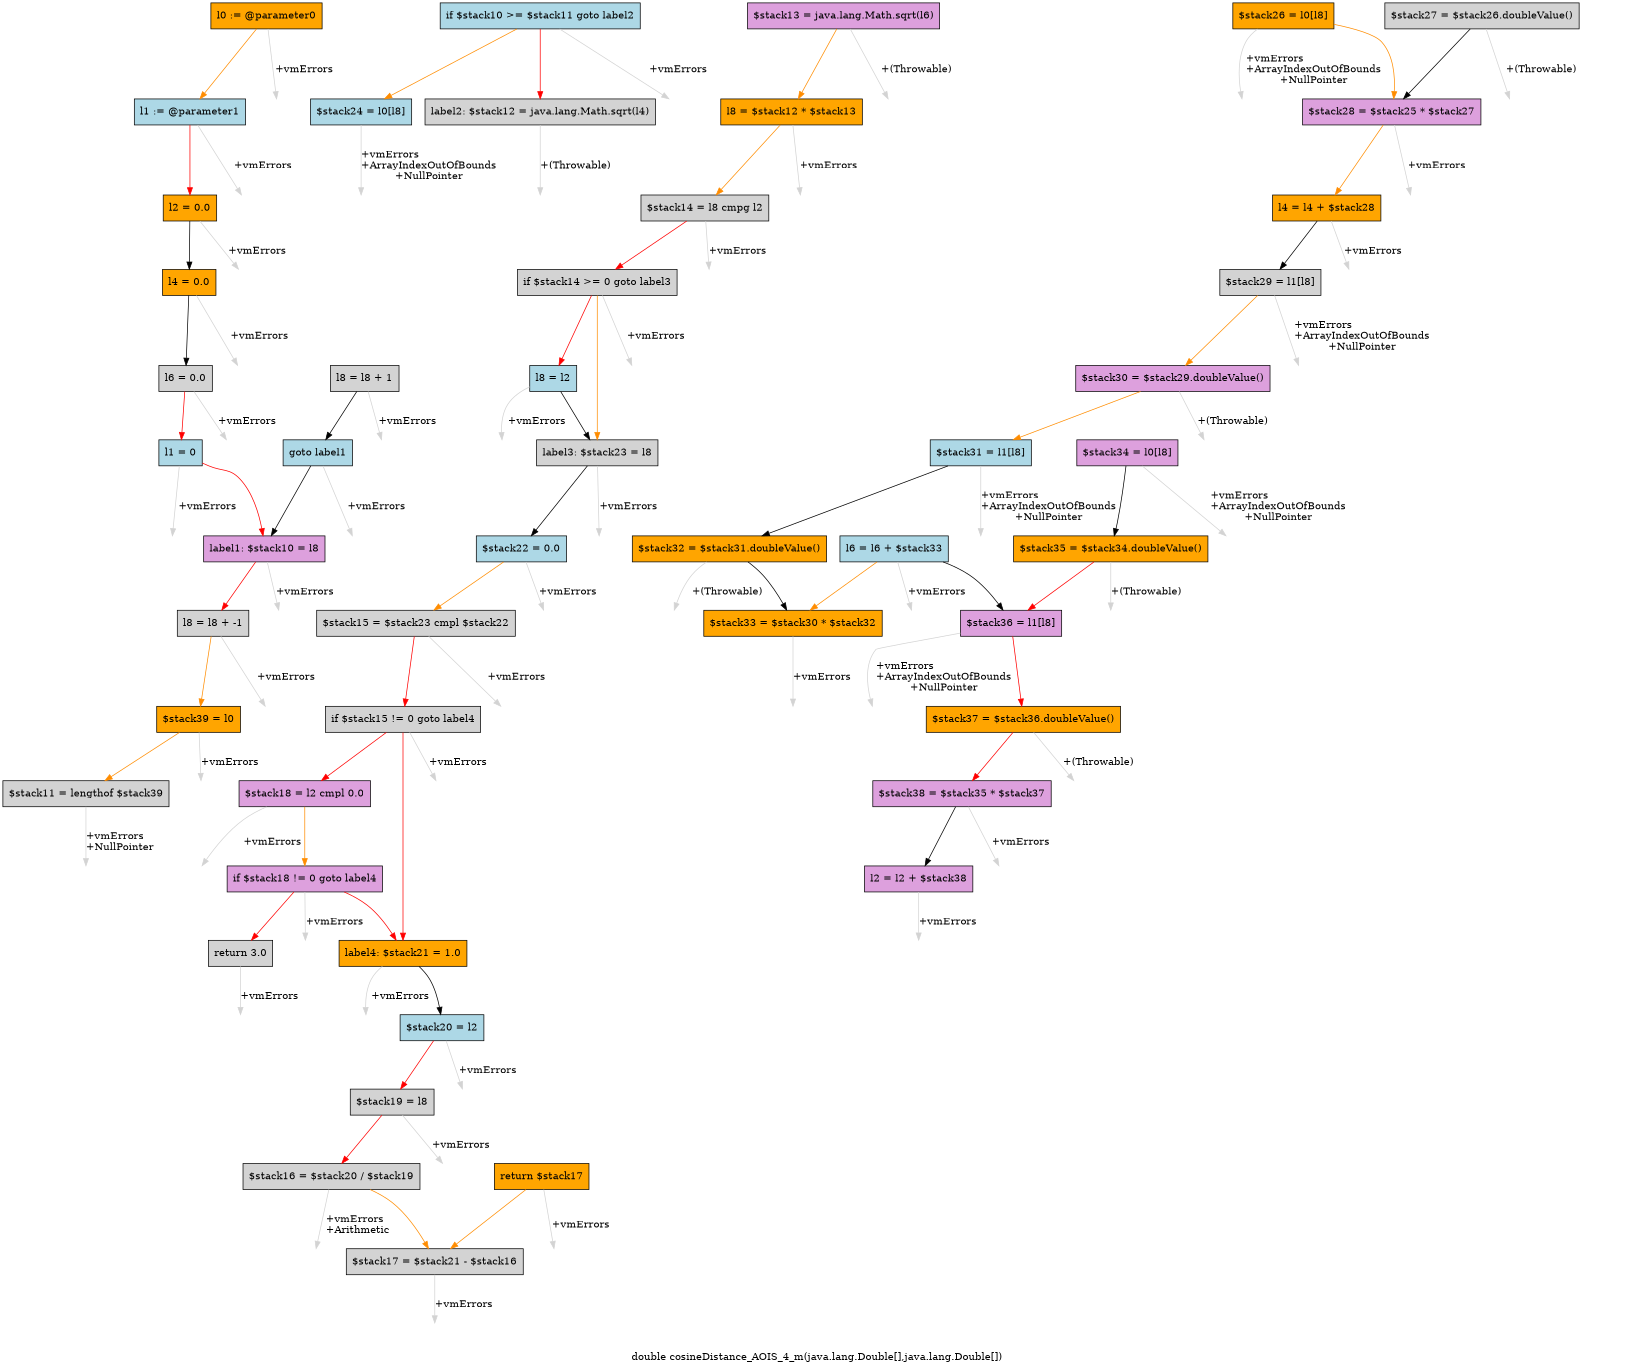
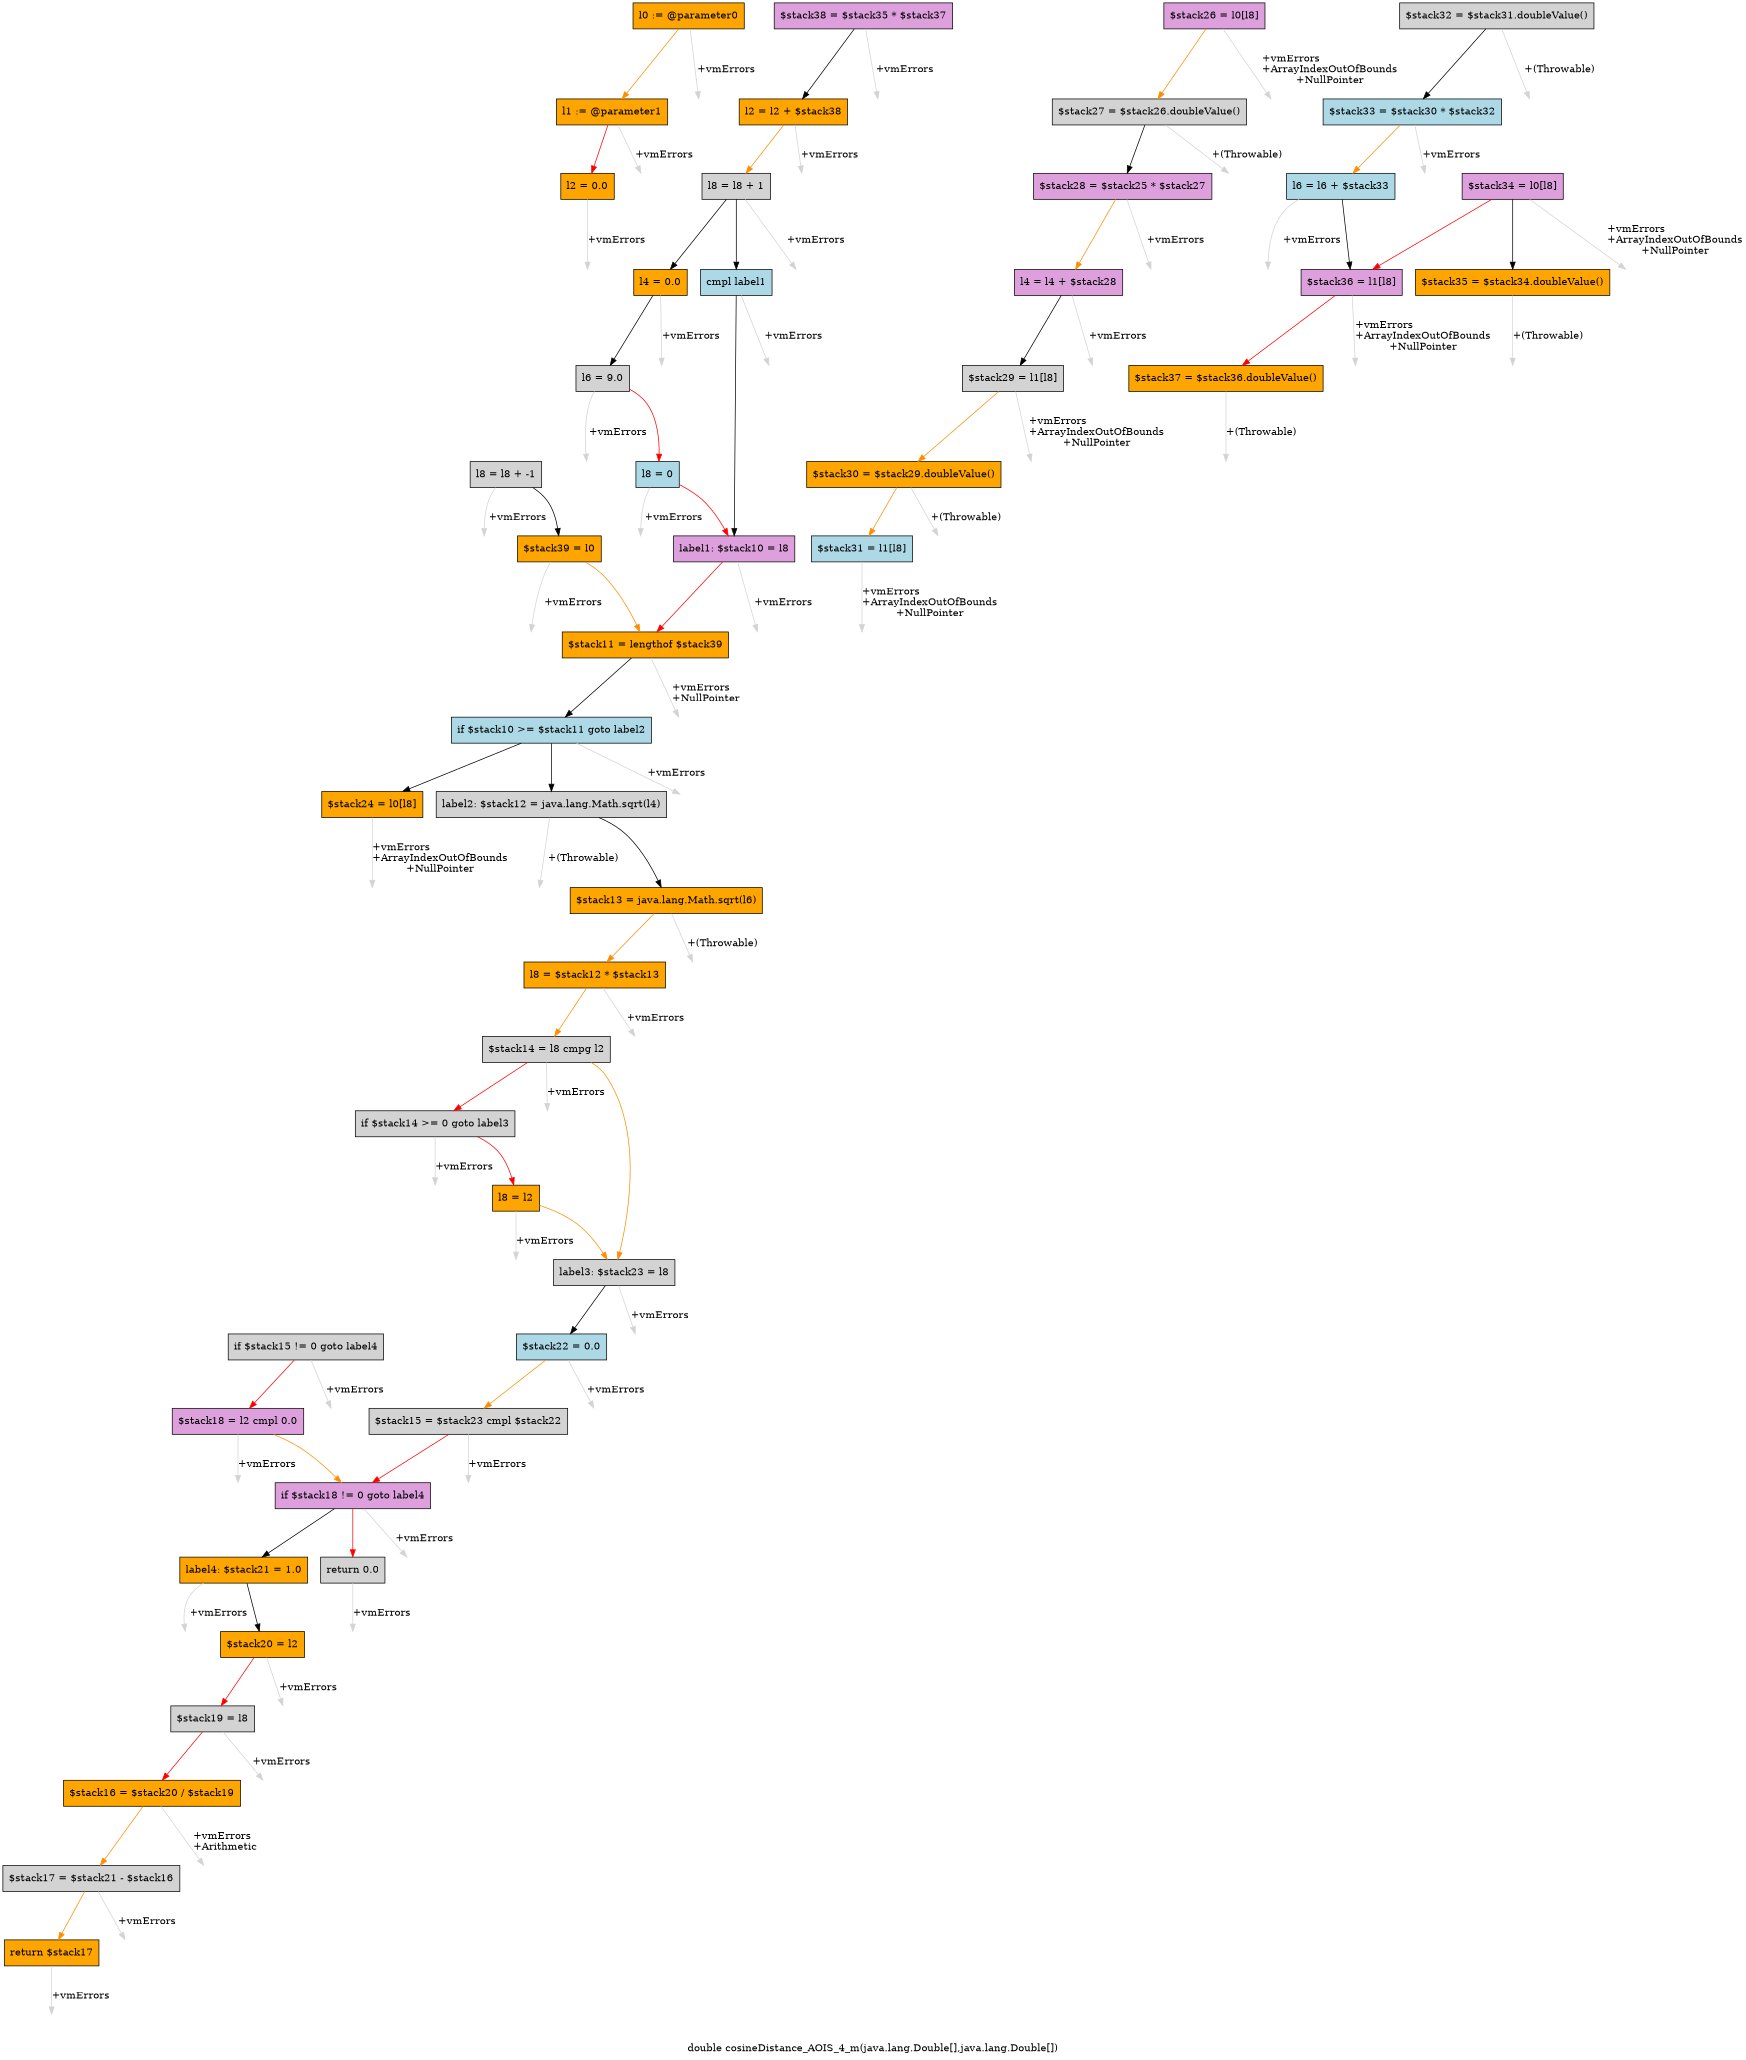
  digraph {
    label="double cosineDistance_AOIS_4_m(java.lang.Double[],java.lang.Double[])"
    node [shape=box style=invis]
    edge [color=lightgray]
    n1 [fillcolor=orange label="l0 := @parameter0" style=filled]
-   n2 [fillcolor=lightblue label="l1 := @parameter1" style=filled]
+   n2 [fillcolor=orange label="l1 := @parameter1" style=filled]
    n3 [label=Esc]
    n4 [fillcolor=orange label="l2 = 0.0" style=filled]
    n5 [label=Esc]
    n6 [fillcolor=orange label="l4 = 0.0" style=filled]
    n7 [label=Esc]
-   n8 [fillcolor=lightgrey label="l6 = 0.0" style=filled]
+   n8 [fillcolor=lightgrey label="l6 = 9.0" style=filled]
    n9 [label=Esc]
-   n10 [fillcolor=lightblue label="l1 = 0" style=filled]
+   n10 [fillcolor=lightblue label="l8 = 0" style=filled]
    n11 [label=Esc]
    n12 [fillcolor=plum label="label1: $stack10 = l8" style=filled]
    n13 [label=Esc]
    n14 [fillcolor=lightgrey label="l8 = l8 + -1" style=filled]
    n15 [label=Esc]
    n16 [fillcolor=orange label="$stack39 = l0" style=filled]
    n17 [label=Esc]
-   n18 [fillcolor=lightgrey label="$stack11 = lengthof $stack39" style=filled]
+   n18 [fillcolor=orange label="$stack11 = lengthof $stack39" style=filled]
    n19 [label=Esc]
    n20 [fillcolor=lightblue label="if $stack10 >= $stack11 goto label2" style=filled]
    n21 [label=Esc]
-   n22 [fillcolor=lightblue label="$stack24 = l0[l8]" style=filled]
+   n22 [fillcolor=orange label="$stack24 = l0[l8]" style=filled]
    n23 [fillcolor=lightgrey label="label2: $stack12 = java.lang.Math.sqrt(l4)" style=filled]
    n24 [label=Esc]
    n25 [label=Esc]
-   n26 [fillcolor=plum label="$stack13 = java.lang.Math.sqrt(l6)" style=filled]
+   n26 [fillcolor=orange label="$stack13 = java.lang.Math.sqrt(l6)" style=filled]
    n27 [label=Esc]
    n28 [fillcolor=orange label="l8 = $stack12 * $stack13" style=filled]
    n29 [label=Esc]
-   n30 [fillcolor=orange label="$stack26 = l0[l8]" style=filled]
+   n30 [fillcolor=plum label="$stack26 = l0[l8]" style=filled]
    n31 [fillcolor=lightgrey label="$stack27 = $stack26.doubleValue()" style=filled]
    n32 [label=Esc]
    n33 [label=Esc]
    n34 [fillcolor=plum label="$stack28 = $stack25 * $stack27" style=filled]
    n35 [label=Esc]
-   n36 [fillcolor=orange label="l4 = l4 + $stack28" style=filled]
+   n36 [fillcolor=plum label="l4 = l4 + $stack28" style=filled]
    n37 [label=Esc]
    n38 [fillcolor=lightgrey label="$stack29 = l1[l8]" style=filled]
    n39 [label=Esc]
-   n40 [fillcolor=plum label="$stack30 = $stack29.doubleValue()" style=filled]
+   n40 [fillcolor=orange label="$stack30 = $stack29.doubleValue()" style=filled]
    n41 [label=Esc]
    n42 [fillcolor=lightblue label="$stack31 = l1[l8]" style=filled]
    n43 [label=Esc]
-   n44 [fillcolor=orange label="$stack32 = $stack31.doubleValue()" style=filled]
+   n44 [fillcolor=lightgrey label="$stack32 = $stack31.doubleValue()" style=filled]
    n45 [label=Esc]
-   n46 [fillcolor=orange label="$stack33 = $stack30 * $stack32" style=filled]
+   n46 [fillcolor=lightblue label="$stack33 = $stack30 * $stack32" style=filled]
    n47 [label=Esc]
    n48 [fillcolor=lightblue label="l6 = l6 + $stack33" style=filled]
    n49 [label=Esc]
    n50 [label=Esc]
    n51 [fillcolor=plum label="$stack36 = l1[l8]" style=filled]
    n52 [fillcolor=plum label="$stack34 = l0[l8]" style=filled]
    n53 [fillcolor=orange label="$stack35 = $stack34.doubleValue()" style=filled]
    n54 [label=Esc]
    n55 [label=Esc]
    n56 [fillcolor=orange label="$stack37 = $stack36.doubleValue()" style=filled]
    n57 [label=Esc]
    n58 [fillcolor=plum label="$stack38 = $stack35 * $stack37" style=filled]
    n59 [label=Esc]
-   n60 [fillcolor=plum label="l2 = l2 + $stack38" style=filled]
+   n60 [fillcolor=orange label="l2 = l2 + $stack38" style=filled]
    n61 [label=Esc]
    n62 [fillcolor=lightgrey label="l8 = l8 + 1" style=filled]
    n63 [label=Esc]
-   n64 [fillcolor=lightblue label="goto label1" style=filled]
+   n64 [fillcolor=lightblue label="cmpl label1" style=filled]
    n65 [label=Esc]
    n66 [label=Esc]
    n67 [fillcolor=lightgrey label="$stack14 = l8 cmpg l2" style=filled]
    n68 [label=Esc]
    n69 [fillcolor=lightgrey label="if $stack14 >= 0 goto label3" style=filled]
    n70 [label=Esc]
-   n71 [fillcolor=lightblue label="l8 = l2" style=filled]
+   n71 [fillcolor=orange label="l8 = l2" style=filled]
    n72 [fillcolor=lightgrey label="label3: $stack23 = l8" style=filled]
    n73 [label=Esc]
    n74 [label=Esc]
    n75 [fillcolor=lightblue label="$stack22 = 0.0" style=filled]
    n76 [label=Esc]
    n77 [fillcolor=lightgrey label="$stack15 = $stack23 cmpl $stack22" style=filled]
    n78 [label=Esc]
    n79 [fillcolor=lightgrey label="if $stack15 != 0 goto label4" style=filled]
    n80 [label=Esc]
    n81 [fillcolor=plum label="$stack18 = l2 cmpl 0.0" style=filled]
    n82 [fillcolor=orange label="label4: $stack21 = 1.0" style=filled]
    n83 [label=Esc]
    n84 [fillcolor=plum label="if $stack18 != 0 goto label4" style=filled]
    n85 [label=Esc]
-   n86 [fillcolor=lightblue label="$stack20 = l2" style=filled]
+   n86 [fillcolor=orange label="$stack20 = l2" style=filled]
    n87 [label=Esc]
-   n88 [fillcolor=lightgrey label="return 3.0" style=filled]
+   n88 [fillcolor=lightgrey label="return 0.0" style=filled]
    n89 [label=Esc]
    n90 [fillcolor=lightgrey label="$stack19 = l8" style=filled]
    n91 [label=Esc]
    n92 [label=Esc]
-   n93 [fillcolor=lightgrey label="$stack16 = $stack20 / $stack19" style=filled]
+   n93 [fillcolor=orange label="$stack16 = $stack20 / $stack19" style=filled]
    n94 [label=Esc]
    n95 [fillcolor=lightgrey label="$stack17 = $stack21 - $stack16" style=filled]
    n96 [label=Esc]
    n97 [fillcolor=orange label="return $stack17" style=filled]
    n98 [label=Esc]
    n99 [label=Esc]
    n1 -> n2 [color=darkorange]
    n1 -> n3 [label="\l+vmErrors"]
    n2 -> n4 [color=red]
    n2 -> n5 [label="\l+vmErrors"]
-   n4 -> n6 [color=black]
+   n62 -> n6 [color=black]
    n4 -> n7 [label="\l+vmErrors"]
    n6 -> n8 [color=black]
    n6 -> n9 [label="\l+vmErrors"]
    n8 -> n10 [color=red]
    n8 -> n11 [label="\l+vmErrors"]
    n10 -> n12 [color=red]
    n10 -> n13 [label="\l+vmErrors"]
-   n12 -> n14 [color=red]
+   n12 -> n18 [color=red]
    n12 -> n15 [label="\l+vmErrors"]
-   n14 -> n16 [color=darkorange]
+   n14 -> n16 [color=black]
    n14 -> n17 [label="\l+vmErrors"]
    n16 -> n18 [color=darkorange]
    n16 -> n19 [label="\l+vmErrors"]
+   n18 -> n20 [color=black]
    n18 -> n21 [label="\l+vmErrors\l+NullPointer"]
-   n20 -> n22 [color=darkorange]
-   n20 -> n23 [color=red]
+   n20 -> n22 [color=black]
+   n20 -> n23 [color=black]
    n20 -> n24 [label="\l+vmErrors"]
    n22 -> n25 [label="\l+vmErrors\l+ArrayIndexOutOfBounds\l+NullPointer"]
+   n23 -> n26 [color=black]
    n23 -> n27 [label="\l+(Throwable)"]
    n26 -> n28 [color=darkorange]
    n26 -> n29 [label="\l+(Throwable)"]
    n28 -> n67 [color=darkorange]
    n28 -> n68 [label="\l+vmErrors"]
-   n30 -> n34 [color=darkorange]
+   n30 -> n31 [color=darkorange]
    n30 -> n32 [label="\l+vmErrors\l+ArrayIndexOutOfBounds\l+NullPointer"]
    n31 -> n34 [color=black]
    n31 -> n35 [label="\l+(Throwable)"]
    n34 -> n36 [color=darkorange]
    n34 -> n37 [label="\l+vmErrors"]
    n36 -> n38 [color=black]
    n36 -> n39 [label="\l+vmErrors"]
    n38 -> n40 [color=darkorange]
    n38 -> n41 [label="\l+vmErrors\l+ArrayIndexOutOfBounds\l+NullPointer"]
    n40 -> n42 [color=darkorange]
    n40 -> n43 [label="\l+(Throwable)"]
-   n42 -> n44 [color=black]
    n42 -> n45 [label="\l+vmErrors\l+ArrayIndexOutOfBounds\l+NullPointer"]
    n44 -> n46 [color=black]
    n44 -> n47 [label="\l+(Throwable)"]
-   n48 -> n46 [color=darkorange]
+   n46 -> n48 [color=darkorange]
    n46 -> n49 [label="\l+vmErrors"]
    n48 -> n50 [label="\l+vmErrors"]
    n48 -> n51 [color=black]
    n51 -> n56 [color=red]
    n51 -> n57 [label="\l+vmErrors\l+ArrayIndexOutOfBounds\l+NullPointer"]
    n52 -> n53 [color=black]
    n52 -> n54 [label="\l+vmErrors\l+ArrayIndexOutOfBounds\l+NullPointer"]
-   n53 -> n51 [color=red]
+   n52 -> n51 [color=red]
    n53 -> n55 [label="\l+(Throwable)"]
-   n56 -> n58 [color=red]
    n56 -> n59 [label="\l+(Throwable)"]
    n58 -> n60 [color=black]
    n58 -> n61 [label="\l+vmErrors"]
+   n60 -> n62 [color=darkorange]
    n60 -> n63 [label="\l+vmErrors"]
    n62 -> n64 [color=black]
    n62 -> n65 [label="\l+vmErrors"]
    n64 -> n12 [color=black]
    n64 -> n66 [label="\l+vmErrors"]
    n67 -> n69 [color=red]
    n67 -> n70 [label="\l+vmErrors"]
    n69 -> n71 [color=red]
-   n69 -> n72 [color=darkorange]
+   n67 -> n72 [color=darkorange]
    n69 -> n73 [label="\l+vmErrors"]
-   n71 -> n72 [color=black]
+   n71 -> n72 [color=darkorange]
    n71 -> n74 [label="\l+vmErrors"]
    n72 -> n75 [color=black]
    n72 -> n76 [label="\l+vmErrors"]
    n75 -> n77 [color=darkorange]
    n75 -> n78 [label="\l+vmErrors"]
-   n77 -> n79 [color=red]
+   n77 -> n84 [color=red]
    n77 -> n80 [label="\l+vmErrors"]
    n79 -> n81 [color=red]
-   n79 -> n82 [color=red]
    n79 -> n83 [label="\l+vmErrors"]
    n81 -> n84 [color=darkorange]
    n81 -> n85 [label="\l+vmErrors"]
    n82 -> n86 [color=black]
    n82 -> n87 [label="\l+vmErrors"]
-   n84 -> n82 [color=red]
+   n84 -> n82 [color=black]
    n84 -> n88 [color=red]
    n84 -> n89 [label="\l+vmErrors"]
    n86 -> n90 [color=red]
    n86 -> n91 [label="\l+vmErrors"]
    n88 -> n92 [label="\l+vmErrors"]
    n90 -> n93 [color=red]
    n90 -> n94 [label="\l+vmErrors"]
    n93 -> n95 [color=darkorange]
    n93 -> n96 [label="\l+vmErrors\l+Arithmetic"]
-   n97 -> n95 [color=darkorange]
+   n95 -> n97 [color=darkorange]
    n95 -> n98 [label="\l+vmErrors"]
    n97 -> n99 [label="\l+vmErrors"]
  }
